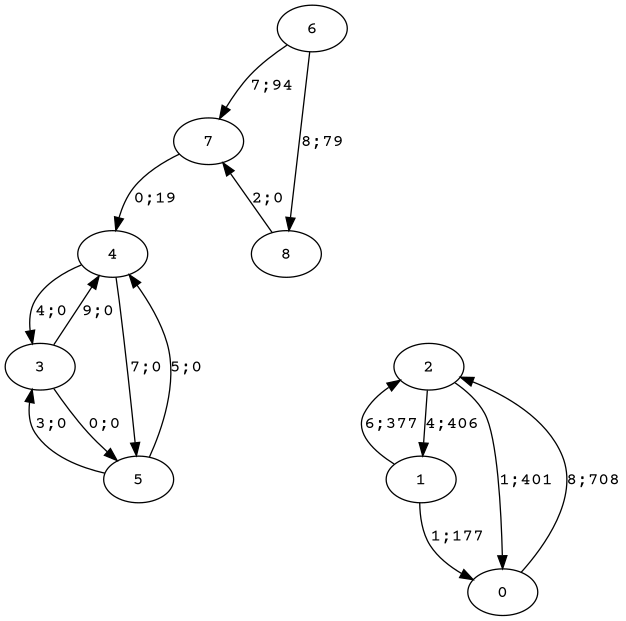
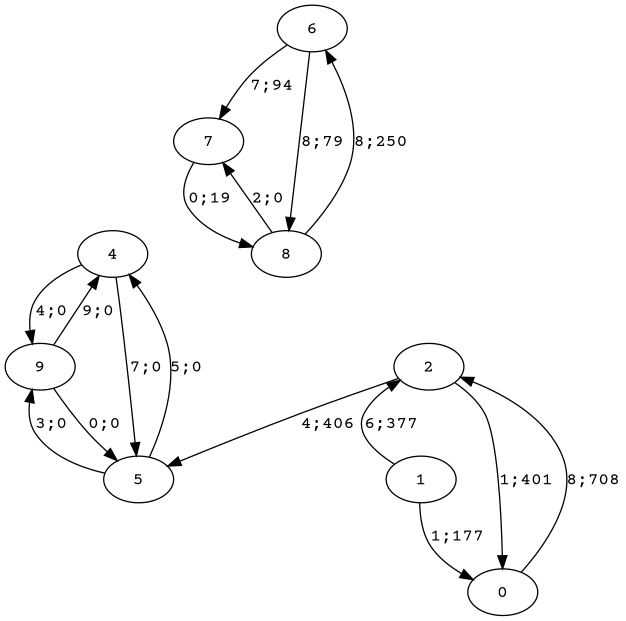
  digraph {
    fontname="Courier Prime"
    node [fontname="Courier Prime"]
    edge [color=black fontname="Courier Prime"]
    6
    7
    8
-   3
+   3 [label=9]
    4
    5
    0
    2
    1
    6 -> 7 [label="7;94"]
    6 -> 8 [label="8;79"]
-   7 -> 4 [label="0;19"]
+   7 -> 8 [label="0;19"]
+   8 -> 6 [label="8;250"]
    8 -> 7 [label="2;0"]
    3 -> 4 [label="9;0"]
    3 -> 5 [label="0;0"]
    4 -> 3 [label="4;0"]
    4 -> 5 [label="7;0"]
    5 -> 3 [label="3;0"]
    5 -> 4 [label="5;0"]
    0 -> 2 [label="8;708"]
    2 -> 0 [label="1;401"]
-   2 -> 1 [label="4;406"]
+   2 -> 5 [label="4;406"]
    1 -> 0 [label="1;177"]
    1 -> 2 [label="6;377"]
  }
